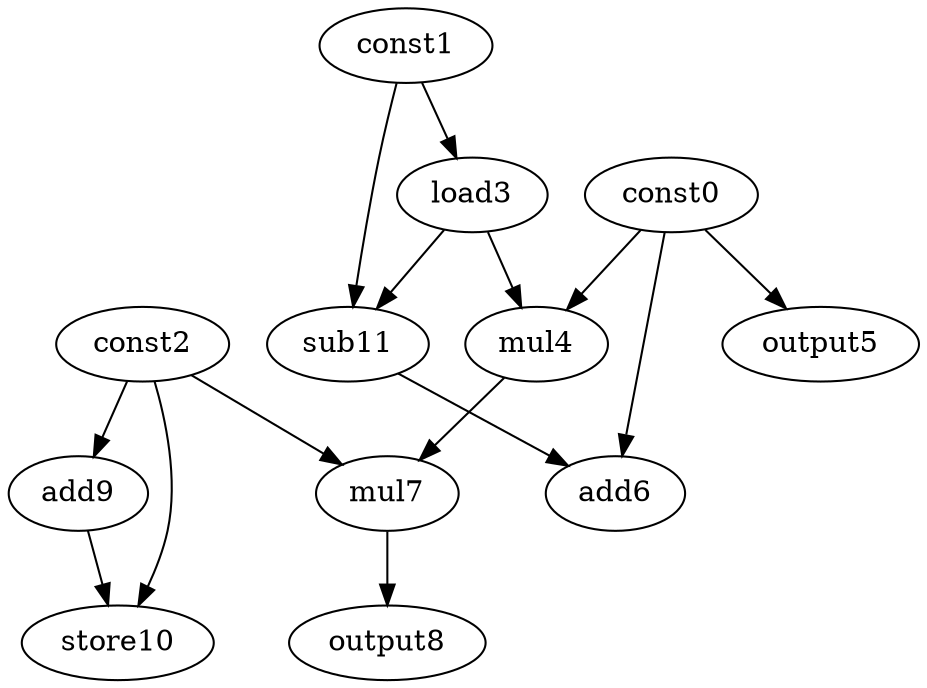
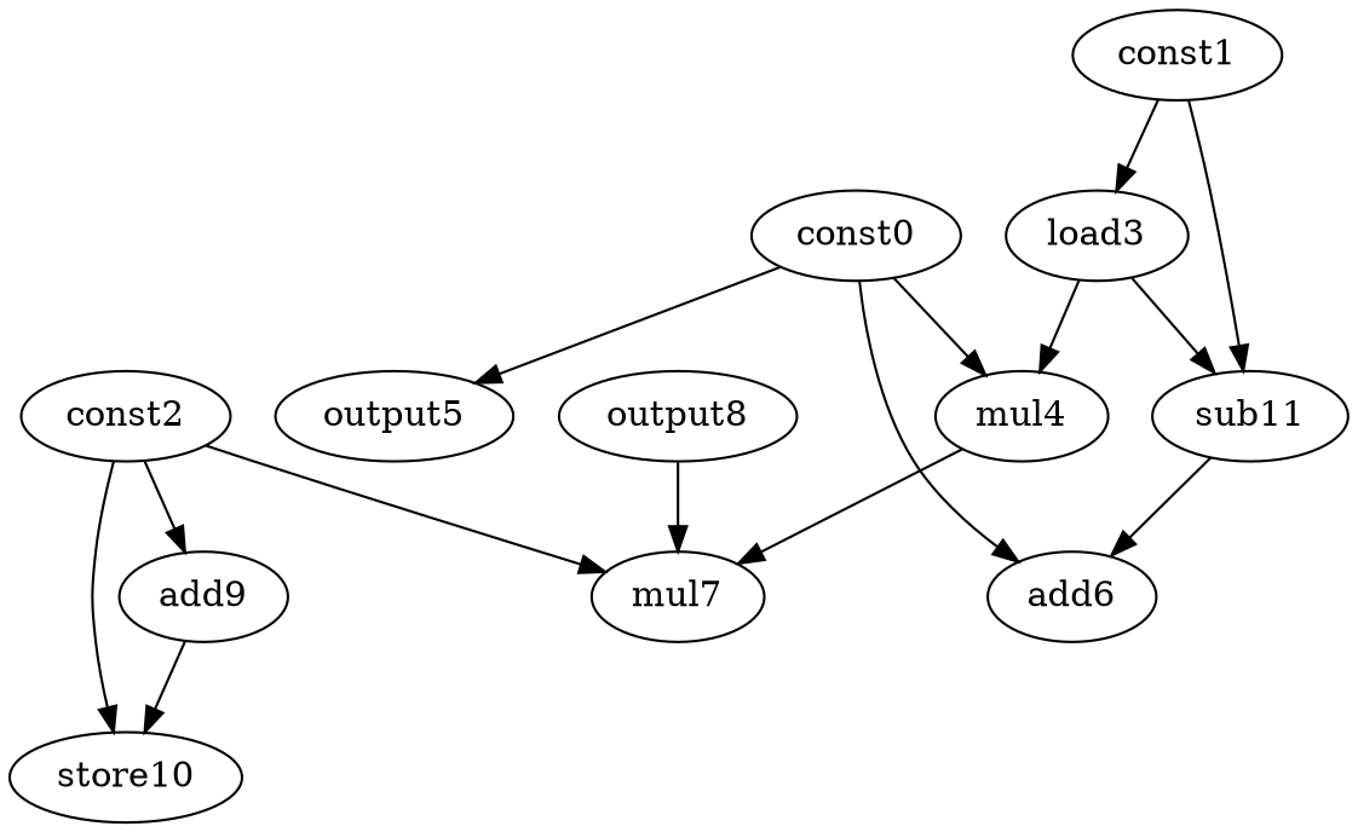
  digraph {
    node [opcode=const]
    edge [operand=0]
    mul4 [opcode=mul]
    const0
    output5 [opcode=output]
    add6 [opcode=add]
    mul7 [opcode=mul]
    load3 [opcode=load]
    const1
    sub11 [opcode=sub]
    const2
    add9 [opcode=add]
    store10 [opcode=store]
    output8 [opcode=output]
    mul4 -> mul7 [operand=1]
    const0 -> mul4
    const0 -> output5
    const0 -> add6
-   mul7 -> output8
+   output8 -> mul7
    load3 -> mul4 [operand=1]
    load3 -> sub11 [operand=1]
    const1 -> load3
    const1 -> sub11
    sub11 -> add6 [operand=1]
    const2 -> mul7
    const2 -> add9
    const2 -> store10 [operand=1]
    add9 -> store10
  }
